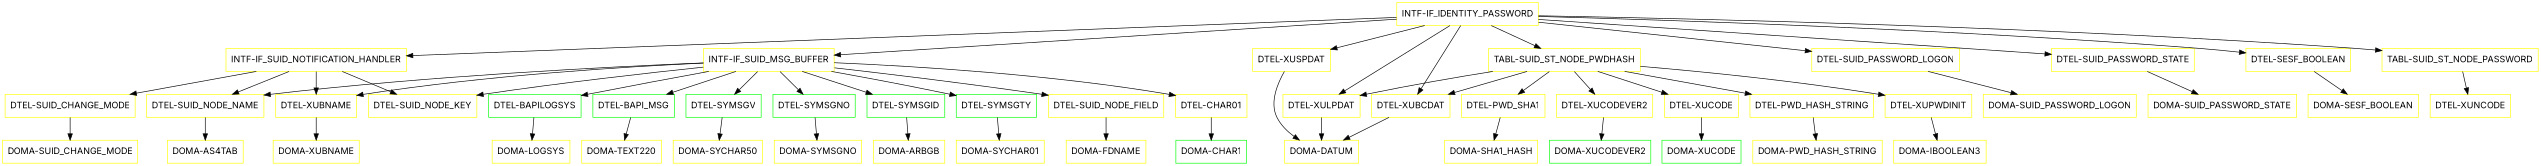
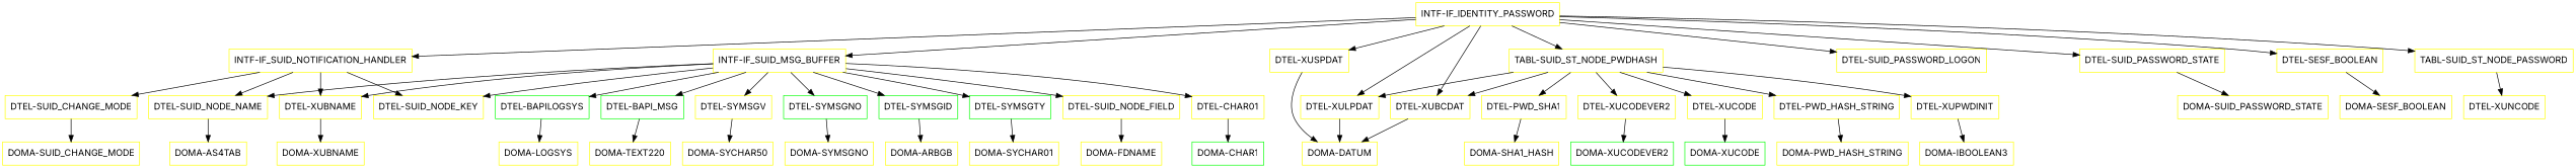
  digraph {
    fontname=Inter
    node [color=yellow fontname=Inter shape=box]
    edge [fontname=Inter]
    "INTF-IF_IDENTITY_PASSWORD"
    "INTF-IF_SUID_NOTIFICATION_HANDLER"
    "INTF-IF_SUID_MSG_BUFFER"
    "TABL-SUID_ST_NODE_PWDHASH"
    "DTEL-XULPDAT"
    "DTEL-XUBCDAT"
    "DTEL-XUSPDAT"
    "DTEL-SUID_PASSWORD_LOGON"
    "DTEL-SUID_PASSWORD_STATE"
    "DTEL-SESF_BOOLEAN"
    "TABL-SUID_ST_NODE_PASSWORD"
    "DTEL-SUID_CHANGE_MODE"
    "DTEL-SUID_NODE_KEY"
    "DTEL-SUID_NODE_NAME"
    "DTEL-XUBNAME"
    "DTEL-BAPILOGSYS" [color=green]
    "DTEL-BAPI_MSG" [color=green]
-   "DTEL-SYMSGV" [color=green]
+   "DTEL-SYMSGV"
    "DTEL-SYMSGNO" [color=green]
    "DTEL-SYMSGID" [color=green]
    "DTEL-SYMSGTY" [color=green]
    "DTEL-SUID_NODE_FIELD"
    "DTEL-CHAR01"
    "DTEL-PWD_HASH_STRING"
    "DTEL-XUPWDINIT"
    "DTEL-PWD_SHA1"
    "DTEL-XUCODEVER2"
    "DTEL-XUCODE"
    "DOMA-DATUM"
-   "DOMA-SUID_PASSWORD_LOGON"
    "DOMA-SUID_PASSWORD_STATE"
    "DOMA-SESF_BOOLEAN"
    "DTEL-XUNCODE"
    "DOMA-SUID_CHANGE_MODE"
    "DOMA-AS4TAB"
    "DOMA-XUBNAME"
    "DOMA-LOGSYS"
    "DOMA-TEXT220"
    "DOMA-SYCHAR50"
    "DOMA-SYMSGNO"
    "DOMA-ARBGB"
    "DOMA-SYCHAR01"
    "DOMA-FDNAME"
    "DOMA-CHAR1" [color=green]
    "DOMA-PWD_HASH_STRING"
    "DOMA-IBOOLEAN3"
    "DOMA-SHA1_HASH"
    "DOMA-XUCODEVER2" [color=green]
    "DOMA-XUCODE" [color=green]
    "INTF-IF_IDENTITY_PASSWORD" -> "INTF-IF_SUID_NOTIFICATION_HANDLER"
    "INTF-IF_IDENTITY_PASSWORD" -> "INTF-IF_SUID_MSG_BUFFER"
    "INTF-IF_IDENTITY_PASSWORD" -> "TABL-SUID_ST_NODE_PWDHASH"
    "INTF-IF_IDENTITY_PASSWORD" -> "DTEL-XULPDAT"
    "INTF-IF_IDENTITY_PASSWORD" -> "DTEL-XUBCDAT"
    "INTF-IF_IDENTITY_PASSWORD" -> "DTEL-XUSPDAT"
    "INTF-IF_IDENTITY_PASSWORD" -> "DTEL-SUID_PASSWORD_LOGON"
    "INTF-IF_IDENTITY_PASSWORD" -> "DTEL-SUID_PASSWORD_STATE"
    "INTF-IF_IDENTITY_PASSWORD" -> "DTEL-SESF_BOOLEAN"
    "INTF-IF_IDENTITY_PASSWORD" -> "TABL-SUID_ST_NODE_PASSWORD"
    "INTF-IF_SUID_NOTIFICATION_HANDLER" -> "DTEL-SUID_CHANGE_MODE"
    "INTF-IF_SUID_NOTIFICATION_HANDLER" -> "DTEL-SUID_NODE_KEY"
    "INTF-IF_SUID_NOTIFICATION_HANDLER" -> "DTEL-SUID_NODE_NAME"
    "INTF-IF_SUID_NOTIFICATION_HANDLER" -> "DTEL-XUBNAME"
    "INTF-IF_SUID_MSG_BUFFER" -> "DTEL-SUID_NODE_KEY"
    "INTF-IF_SUID_MSG_BUFFER" -> "DTEL-SUID_NODE_NAME"
    "INTF-IF_SUID_MSG_BUFFER" -> "DTEL-XUBNAME"
    "INTF-IF_SUID_MSG_BUFFER" -> "DTEL-BAPILOGSYS"
    "INTF-IF_SUID_MSG_BUFFER" -> "DTEL-BAPI_MSG"
    "INTF-IF_SUID_MSG_BUFFER" -> "DTEL-SYMSGV"
    "INTF-IF_SUID_MSG_BUFFER" -> "DTEL-SYMSGNO"
    "INTF-IF_SUID_MSG_BUFFER" -> "DTEL-SYMSGID"
    "INTF-IF_SUID_MSG_BUFFER" -> "DTEL-SYMSGTY"
    "INTF-IF_SUID_MSG_BUFFER" -> "DTEL-SUID_NODE_FIELD"
    "INTF-IF_SUID_MSG_BUFFER" -> "DTEL-CHAR01"
    "TABL-SUID_ST_NODE_PWDHASH" -> "DTEL-XULPDAT"
    "TABL-SUID_ST_NODE_PWDHASH" -> "DTEL-XUBCDAT"
    "TABL-SUID_ST_NODE_PWDHASH" -> "DTEL-PWD_HASH_STRING"
    "TABL-SUID_ST_NODE_PWDHASH" -> "DTEL-XUPWDINIT"
    "TABL-SUID_ST_NODE_PWDHASH" -> "DTEL-PWD_SHA1"
    "TABL-SUID_ST_NODE_PWDHASH" -> "DTEL-XUCODEVER2"
    "TABL-SUID_ST_NODE_PWDHASH" -> "DTEL-XUCODE"
    "DTEL-XULPDAT" -> "DOMA-DATUM"
    "DTEL-XUBCDAT" -> "DOMA-DATUM"
    "DTEL-XUSPDAT" -> "DOMA-DATUM"
-   "DTEL-SUID_PASSWORD_LOGON" -> "DOMA-SUID_PASSWORD_LOGON"
    "DTEL-SUID_PASSWORD_STATE" -> "DOMA-SUID_PASSWORD_STATE"
    "DTEL-SESF_BOOLEAN" -> "DOMA-SESF_BOOLEAN"
    "TABL-SUID_ST_NODE_PASSWORD" -> "DTEL-XUNCODE"
    "DTEL-SUID_CHANGE_MODE" -> "DOMA-SUID_CHANGE_MODE"
    "DTEL-SUID_NODE_NAME" -> "DOMA-AS4TAB"
    "DTEL-XUBNAME" -> "DOMA-XUBNAME"
    "DTEL-BAPILOGSYS" -> "DOMA-LOGSYS"
    "DTEL-BAPI_MSG" -> "DOMA-TEXT220"
    "DTEL-SYMSGV" -> "DOMA-SYCHAR50"
    "DTEL-SYMSGNO" -> "DOMA-SYMSGNO"
    "DTEL-SYMSGID" -> "DOMA-ARBGB"
    "DTEL-SYMSGTY" -> "DOMA-SYCHAR01"
    "DTEL-SUID_NODE_FIELD" -> "DOMA-FDNAME"
    "DTEL-CHAR01" -> "DOMA-CHAR1"
    "DTEL-PWD_HASH_STRING" -> "DOMA-PWD_HASH_STRING"
    "DTEL-XUPWDINIT" -> "DOMA-IBOOLEAN3"
    "DTEL-PWD_SHA1" -> "DOMA-SHA1_HASH"
    "DTEL-XUCODEVER2" -> "DOMA-XUCODEVER2"
    "DTEL-XUCODE" -> "DOMA-XUCODE"
  }
